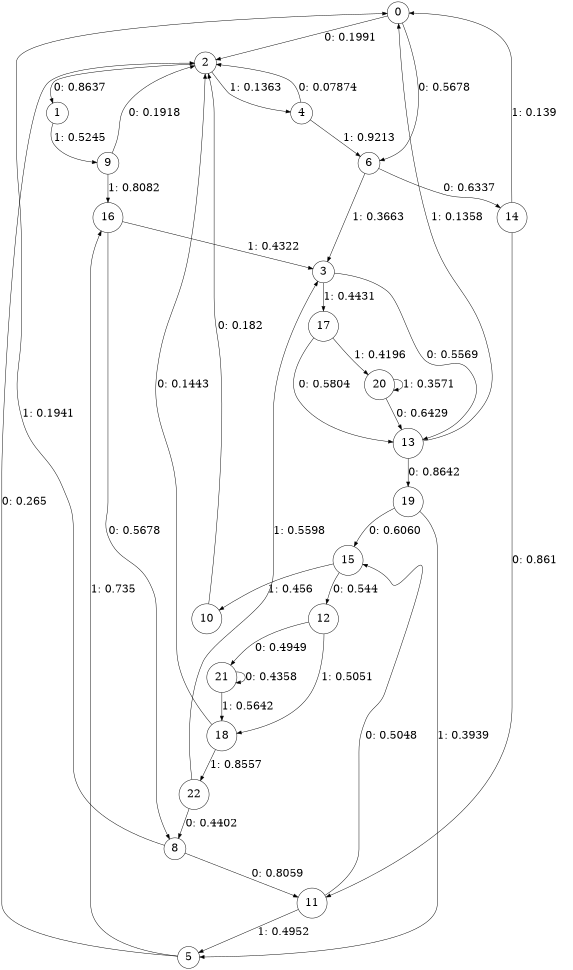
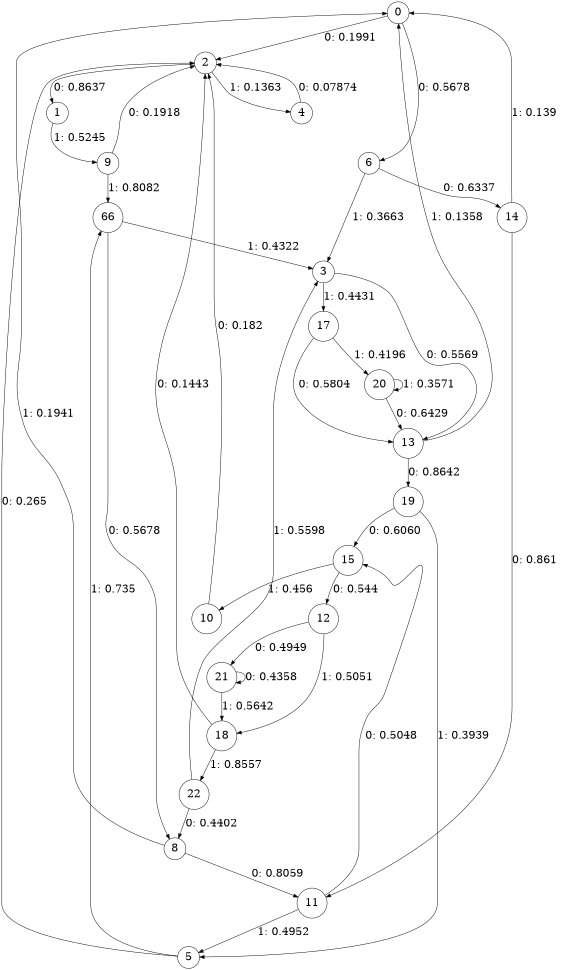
  digraph {
    node [fontsize=24 shape=circle]
    edge [fontsize=24]
    0
    2
    6
    1
    4
    3
    14
    9
    13
    17
    11
-   16
+   16 [label=66]
    12
    21
    18
    10
    8
    19
    20
    5
    15
    22
    0 -> 2 [label="0: 0.1991   "]
    0 -> 6 [label="0: 0.5678   "]
    2 -> 1 [label="0: 0.8637   "]
    2 -> 4 [label="1: 0.1363   "]
    6 -> 3 [label="1: 0.3663   "]
    6 -> 14 [label="0: 0.6337   "]
    1 -> 9 [label="1: 0.5245   "]
    4 -> 2 [label="0: 0.07874  "]
-   4 -> 6 [label="1: 0.9213   "]
    3 -> 13 [label="0: 0.5569   "]
    3 -> 17 [label="1: 0.4431   "]
    14 -> 0 [label="1: 0.139    "]
    14 -> 11 [label="0: 0.861    "]
    9 -> 2 [label="0: 0.1918   "]
    9 -> 16 [label="1: 0.8082   "]
    13 -> 0 [label="1: 0.1358   "]
    13 -> 19 [label="0: 0.8642   "]
    17 -> 13 [label="0: 0.5804   "]
    17 -> 20 [label="1: 0.4196   "]
    11 -> 5 [label="1: 0.4952   "]
    11 -> 15 [label="0: 0.5048   "]
    16 -> 3 [label="1: 0.4322   "]
    16 -> 8 [label="0: 0.5678   "]
    12 -> 21 [label="0: 0.4949   "]
    12 -> 18 [label="1: 0.5051   "]
    21 -> 21 [label="0: 0.4358   "]
    21 -> 18 [label="1: 0.5642   "]
    18 -> 2 [label="0: 0.1443   "]
    18 -> 22 [label="1: 0.8557   "]
    10 -> 2 [label="0: 0.182    "]
    8 -> 0 [label="1: 0.1941   "]
    8 -> 11 [label="0: 0.8059   "]
    19 -> 5 [label="1: 0.3939   "]
    19 -> 15 [label="0: 0.6060   "]
    20 -> 13 [label="0: 0.6429   "]
    20 -> 20 [label="1: 0.3571   "]
    5 -> 2 [label="0: 0.265    "]
    5 -> 16 [label="1: 0.735    "]
    15 -> 12 [label="0: 0.544    "]
    15 -> 10 [label="1: 0.456    "]
    22 -> 3 [label="1: 0.5598   "]
    22 -> 8 [label="0: 0.4402   "]
  }
